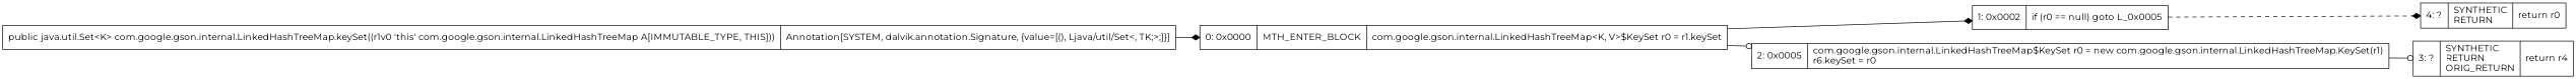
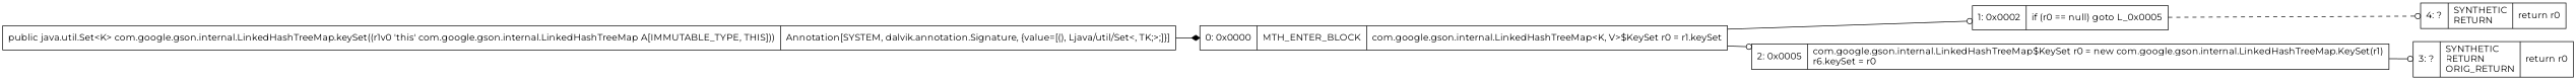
  digraph {
    fontname=Montserrat
    rankdir=LR
    node [fontname=Montserrat shape=record]
    edge [arrowhead=odot fontname=Montserrat]
    n1 [label="{0\:\ 0x0000|MTH_ENTER_BLOCK\l|com.google.gson.internal.LinkedHashTreeMap\<K, V\>$KeySet r0 = r1.keySet\l}"]
    n2 [label="{1\:\ 0x0002|if (r0 == null) goto L_0x0005\l}"]
    n3 [label="{2\:\ 0x0005|com.google.gson.internal.LinkedHashTreeMap$KeySet r0 = new com.google.gson.internal.LinkedHashTreeMap.KeySet(r1)\lr6.keySet = r0\l}"]
    n4 [label="{4\:\ ?|SYNTHETIC\lRETURN\l|return r0\l}"]
-   n5 [label="{3\:\ ?|SYNTHETIC\lRETURN\lORIG_RETURN\l|return r4\l}"]
+   n5 [label="{3\:\ ?|SYNTHETIC\lRETURN\lORIG_RETURN\l|return r0\l}"]
    n6 [label="{public java.util.Set\<K\> com.google.gson.internal.LinkedHashTreeMap.keySet((r1v0 'this' com.google.gson.internal.LinkedHashTreeMap A[IMMUTABLE_TYPE, THIS]))  | Annotation[SYSTEM, dalvik.annotation.Signature, \{value=[(), Ljava\/util\/Set\<, TK;\>;]\}]\l}"]
-   n1 -> n2 [arrowhead=diamond]
+   n1 -> n2
    n1 -> n3
-   n2 -> n4 [arrowhead=diamond style=dashed]
+   n2 -> n4 [style=dashed]
    n3 -> n5
    n6 -> n1 [arrowhead=diamond]
  }
